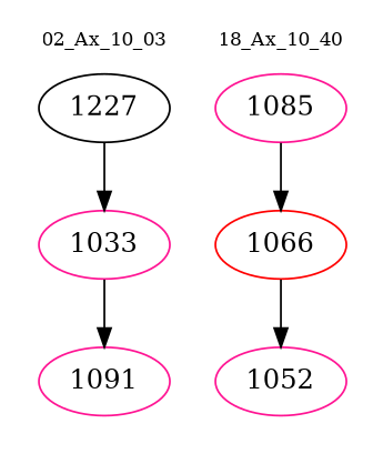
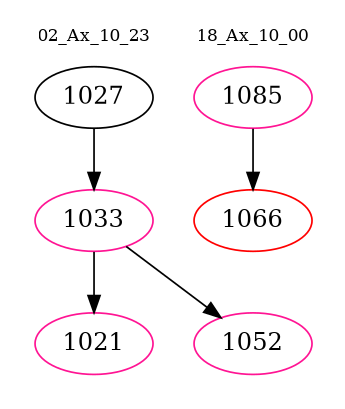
  digraph {
    node [color=deeppink]
    edge [color=black]
    n1 [color=red label=1066]
    n2 [label=1052]
    n3 [label=1085]
-   n4 [color=black label=1227]
-   n5 [label=1091]
+   n4 [color=black label=1027]
+   n5 [label=1021]
    n6 [label=1033]
    subgraph cluster_1 {
      color=white
      fontsize=10
-     label="18_Ax_10_40"
+     label="18_Ax_10_00"
      n1
      n2
      n3
    }
    subgraph cluster_2 {
      color=white
      fontsize=10
-     label="02_Ax_10_03"
+     label="02_Ax_10_23"
      n4
      n5
      n6
    }
-   n1 -> n2
+   n6 -> n2
    n3 -> n1
    n4 -> n6
    n6 -> n5
  }
